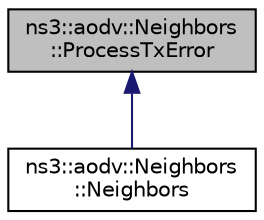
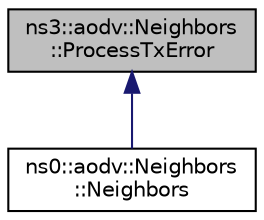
  digraph {
    rankdir=TB
    node [color=black fontname=Helvetica fontsize=10 shape=record style=filled]
    n1 [fillcolor=grey75 fontcolor=black height=0.2 label="ns3::aodv::Neighbors\l::ProcessTxError" width=0.4]
-   n2 [fillcolor=white height=0.2 label="ns3::aodv::Neighbors\l::Neighbors" width=0.4]
+   n2 [fillcolor=white height=0.2 label="ns0::aodv::Neighbors\l::Neighbors" width=0.4]
    n1 -> n2 [color=midnightblue dir=back fontname=Helvetica fontsize=10 labelfontname=Helvetica labelfontsize=10 style=solid]
  }
